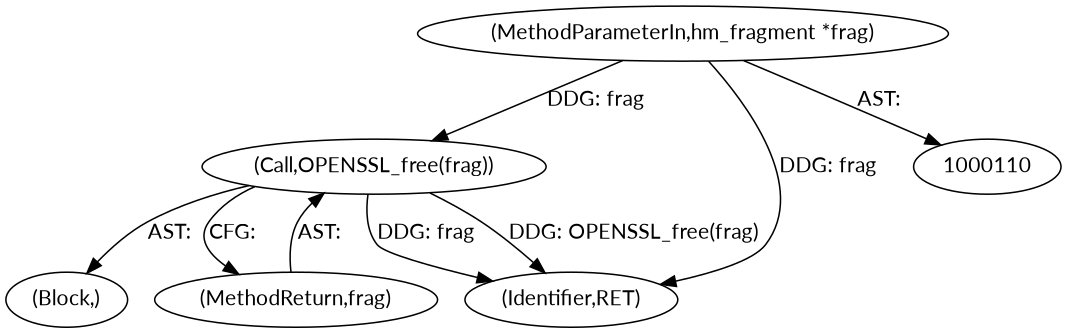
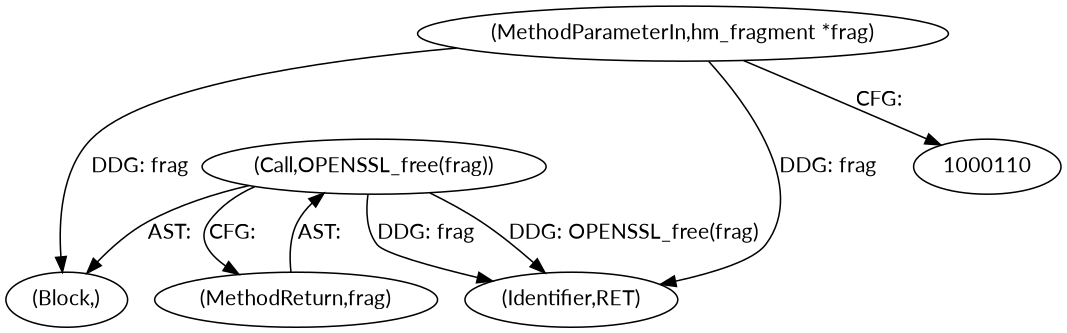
  digraph {
    fontname=Lato
    node [fontname=Lato]
    edge [fontname=Lato]
    n1 [label="(Call,OPENSSL_free(frag))"]
    n2 [label="(Block,)"]
    n3 [label="(MethodReturn,frag)"]
    n4 [label="(Identifier,RET)"]
    n5 [label="(MethodParameterIn,hm_fragment *frag)"]
    1000110
    n1 -> n2 [label="AST: "]
    n1 -> n3 [label="CFG: "]
    n1 -> n4 [label="DDG: OPENSSL_free(frag)"]
    n1 -> n4 [label="DDG: frag"]
    n3 -> n1 [label="AST: "]
-   n5 -> n1 [label="DDG: frag"]
+   n5 -> n2 [label="DDG: frag"]
    n5 -> n4 [label="DDG: frag"]
-   n5 -> 1000110 [label="AST: "]
+   n5 -> 1000110 [label="CFG: "]
  }
